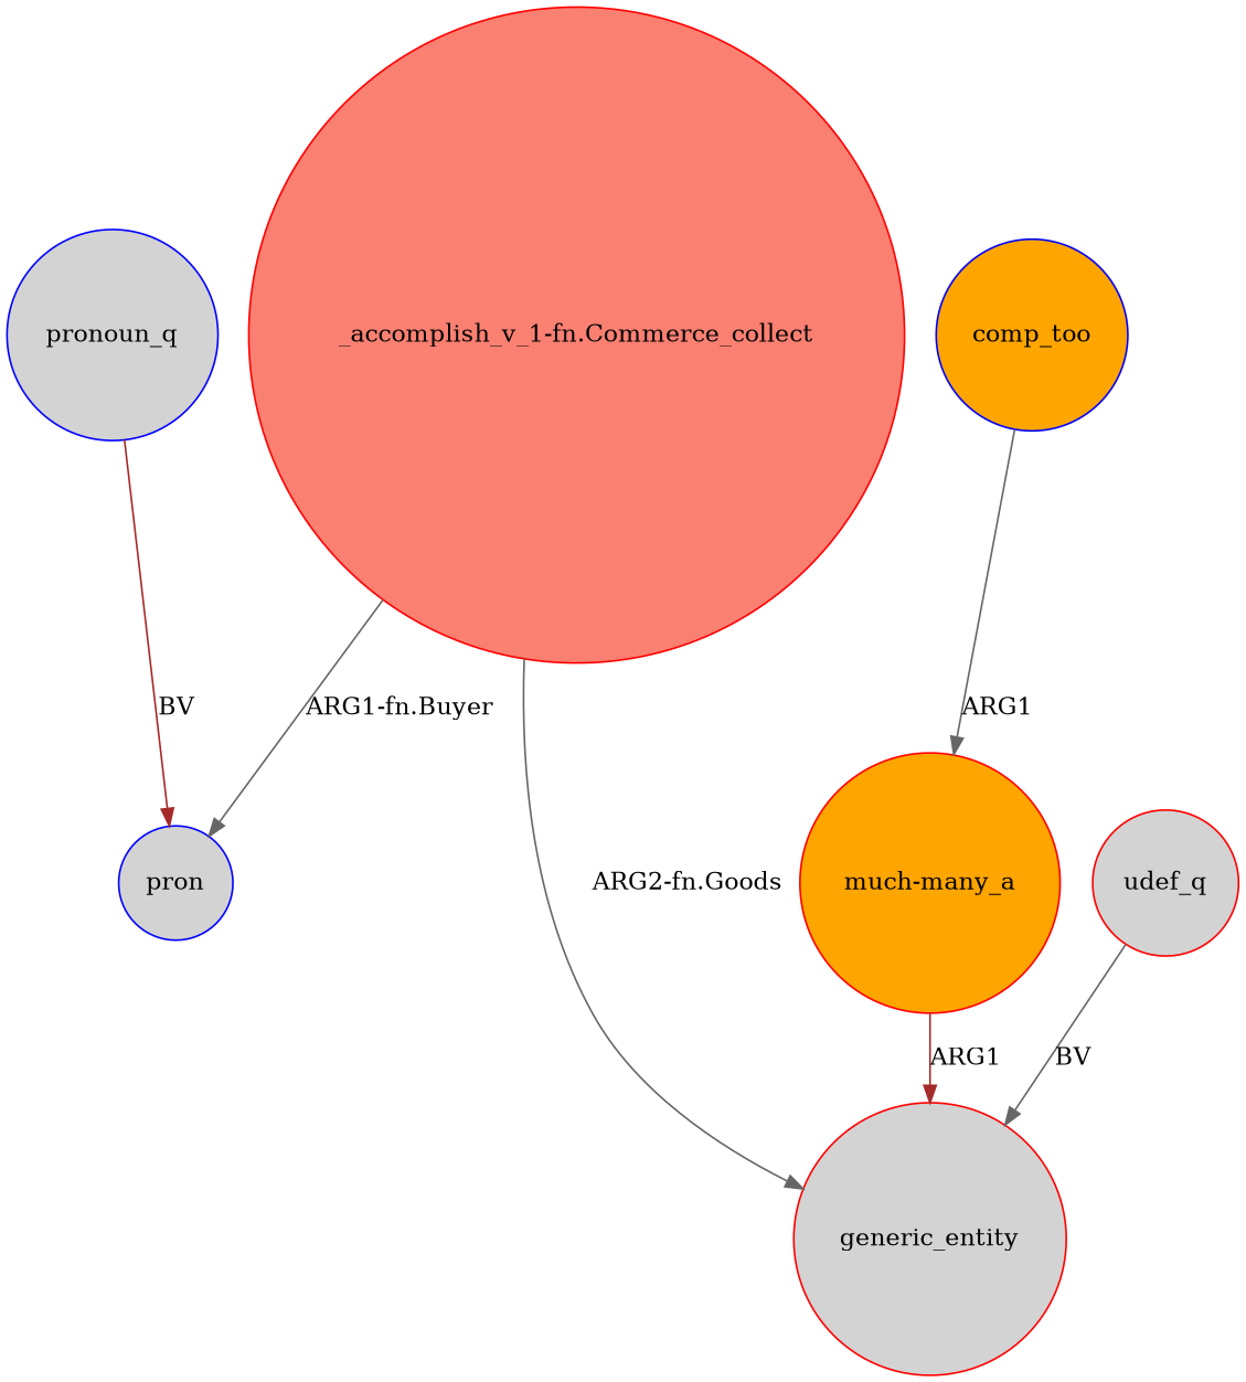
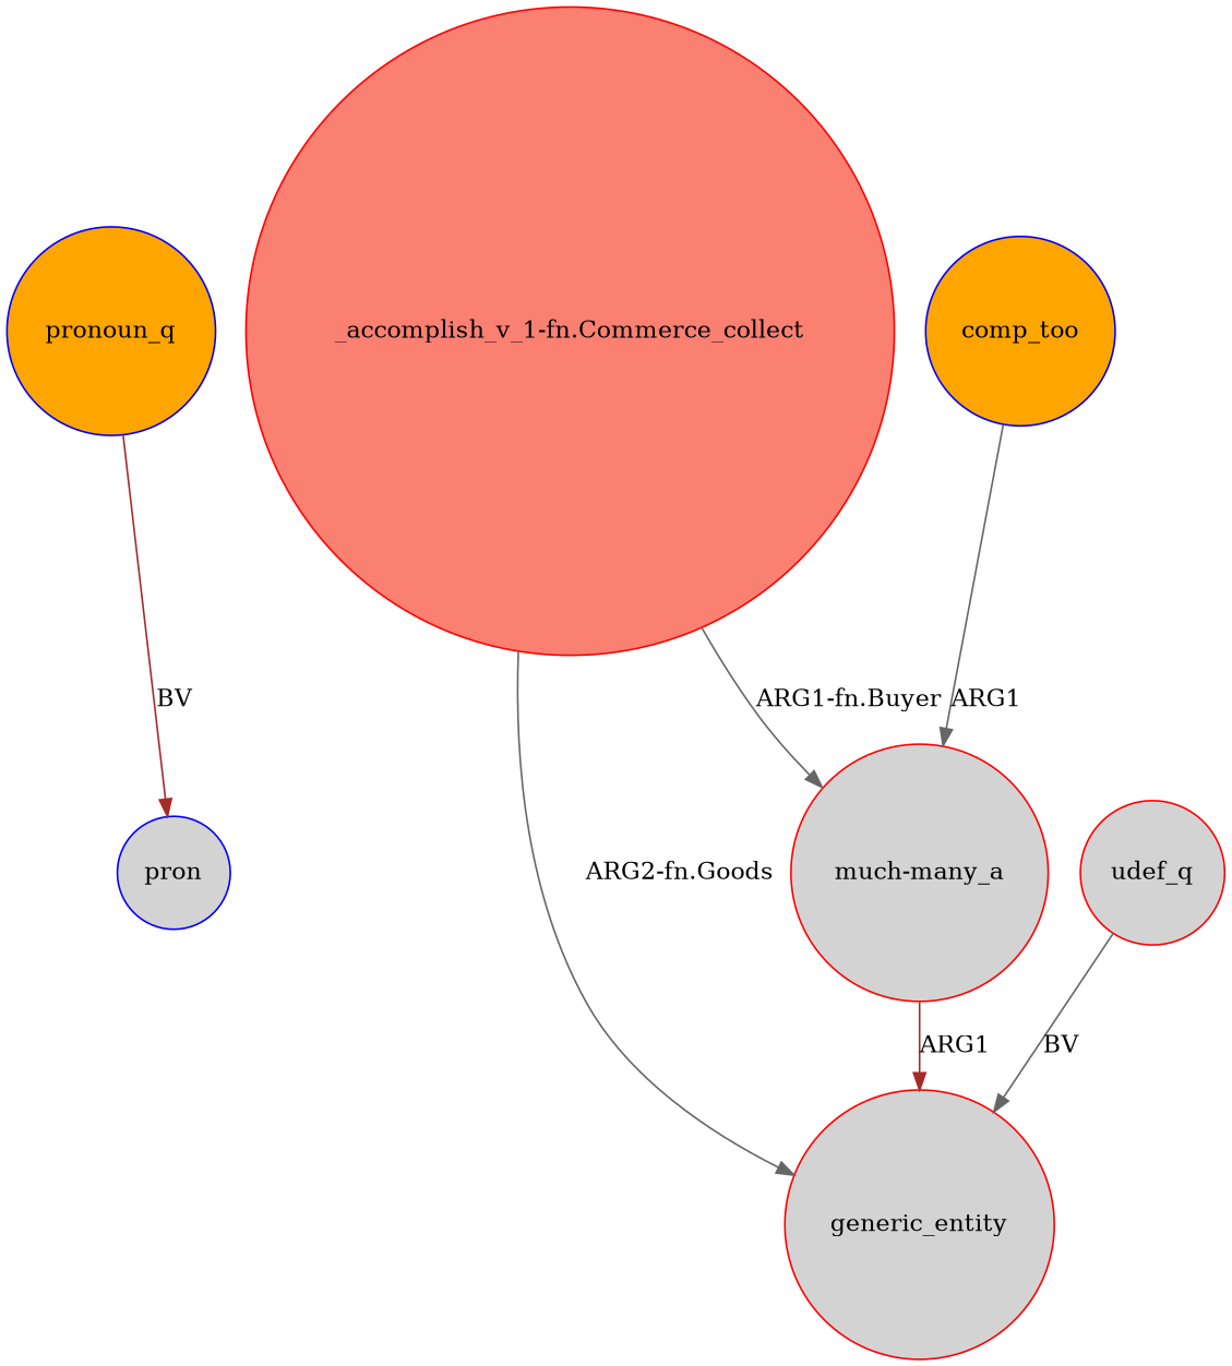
  digraph {
    node [color=red fillcolor=lightgrey shape=circle style=filled]
    edge [color=gray40]
-   "much-many_a" [fillcolor=orange]
+   "much-many_a"
    generic_entity
    comp_too [color=blue fillcolor=orange]
    "_accomplish_v_1-fn.Commerce_collect" [fillcolor=salmon]
    pron [color=blue]
    udef_q
-   pronoun_q [color=blue]
+   pronoun_q [color=blue fillcolor=orange]
    "much-many_a" -> generic_entity [color=brown label=ARG1]
    comp_too -> "much-many_a" [label=ARG1]
    "_accomplish_v_1-fn.Commerce_collect" -> generic_entity [label="ARG2-fn.Goods"]
-   "_accomplish_v_1-fn.Commerce_collect" -> pron [label="ARG1-fn.Buyer"]
+   "_accomplish_v_1-fn.Commerce_collect" -> "much-many_a" [label="ARG1-fn.Buyer"]
    udef_q -> generic_entity [label=BV]
    pronoun_q -> pron [color=brown label=BV]
  }
